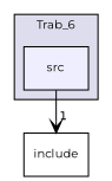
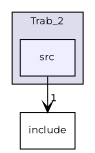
  digraph {
    compound=true
    fontname=Montserrat
    node [fontname=Montserrat fontsize=10 shape=box]
    n1 [fillcolor="#eeeeff" label=src pencolor=black style=filled]
    n2 [label=include]
    subgraph cluster_1 {
      bgcolor="#ddddee"
      fontsize=10
-     label=Trab_6
+     label=Trab_2
      pencolor=black
      n1
    }
    n1 -> n2 [headlabel=1 labeldistance=1.5 labelfontname=Helvetica labelfontsize=10 arrowhead=vee fontname=Montserrat]
  }
